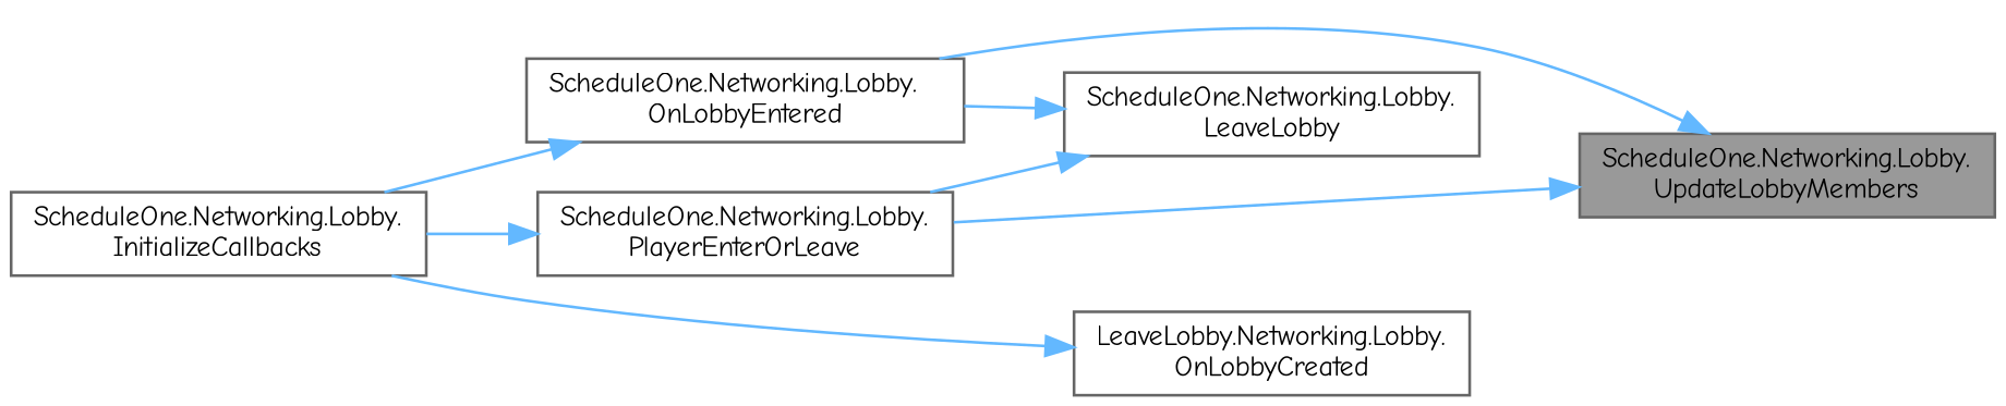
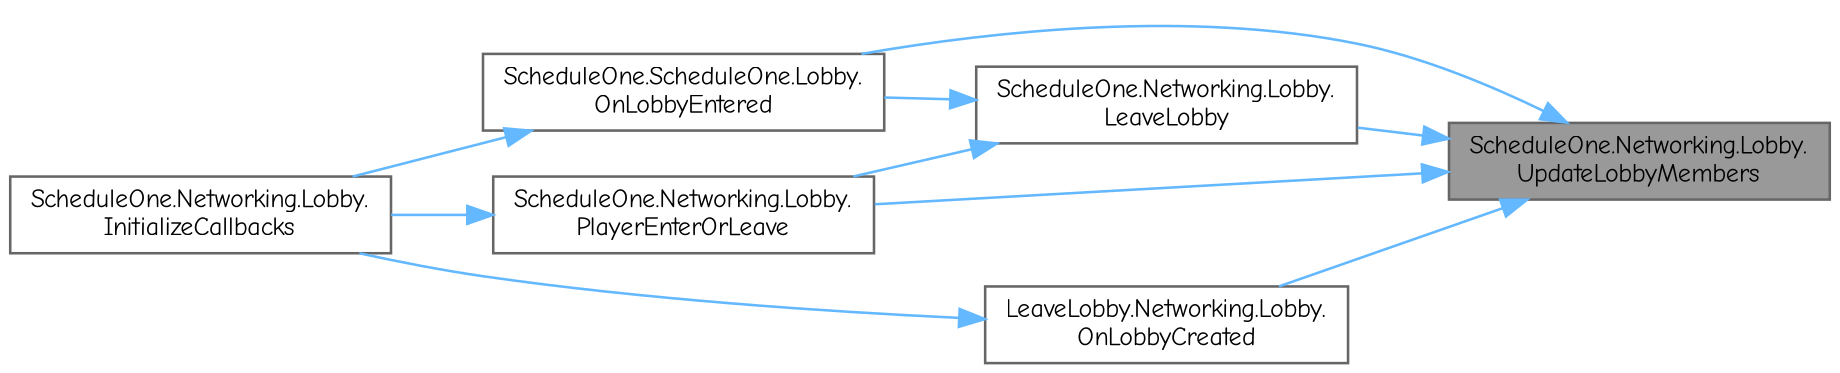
  digraph {
    fontname="Comic Neue"
    rankdir=RL
    node [color=grey40 fillcolor=white fontname="Comic Neue" fontsize=10 shape=box style=filled]
    edge [color=steelblue1 dir=back fontname="Comic Neue" fontsize=10 labelfontname=Helvetica labelfontsize=10 style=solid]
    n1 [color=gray40 fillcolor=grey60 fontcolor=black height=0.2 label="ScheduleOne.Networking.Lobby.\lUpdateLobbyMembers" width=0.4]
    n2 [height=0.2 label="ScheduleOne.Networking.Lobby.\lLeaveLobby" width=0.4]
-   n3 [height=0.2 label="ScheduleOne.Networking.Lobby.\lOnLobbyEntered" width=0.4]
+   n3 [height=0.2 label="ScheduleOne.ScheduleOne.Lobby.\lOnLobbyEntered" width=0.4]
    n4 [height=0.2 label="ScheduleOne.Networking.Lobby.\lPlayerEnterOrLeave" width=0.4]
    n5 [height=0.2 label="LeaveLobby.Networking.Lobby.\lOnLobbyCreated" width=0.4]
    n6 [height=0.2 label="ScheduleOne.Networking.Lobby.\lInitializeCallbacks" width=0.4]
+   n1 -> n2
    n1 -> n3
    n1 -> n4
+   n1 -> n5
    n2 -> n3
    n2 -> n4
    n3 -> n6
    n4 -> n6
    n5 -> n6
  }
